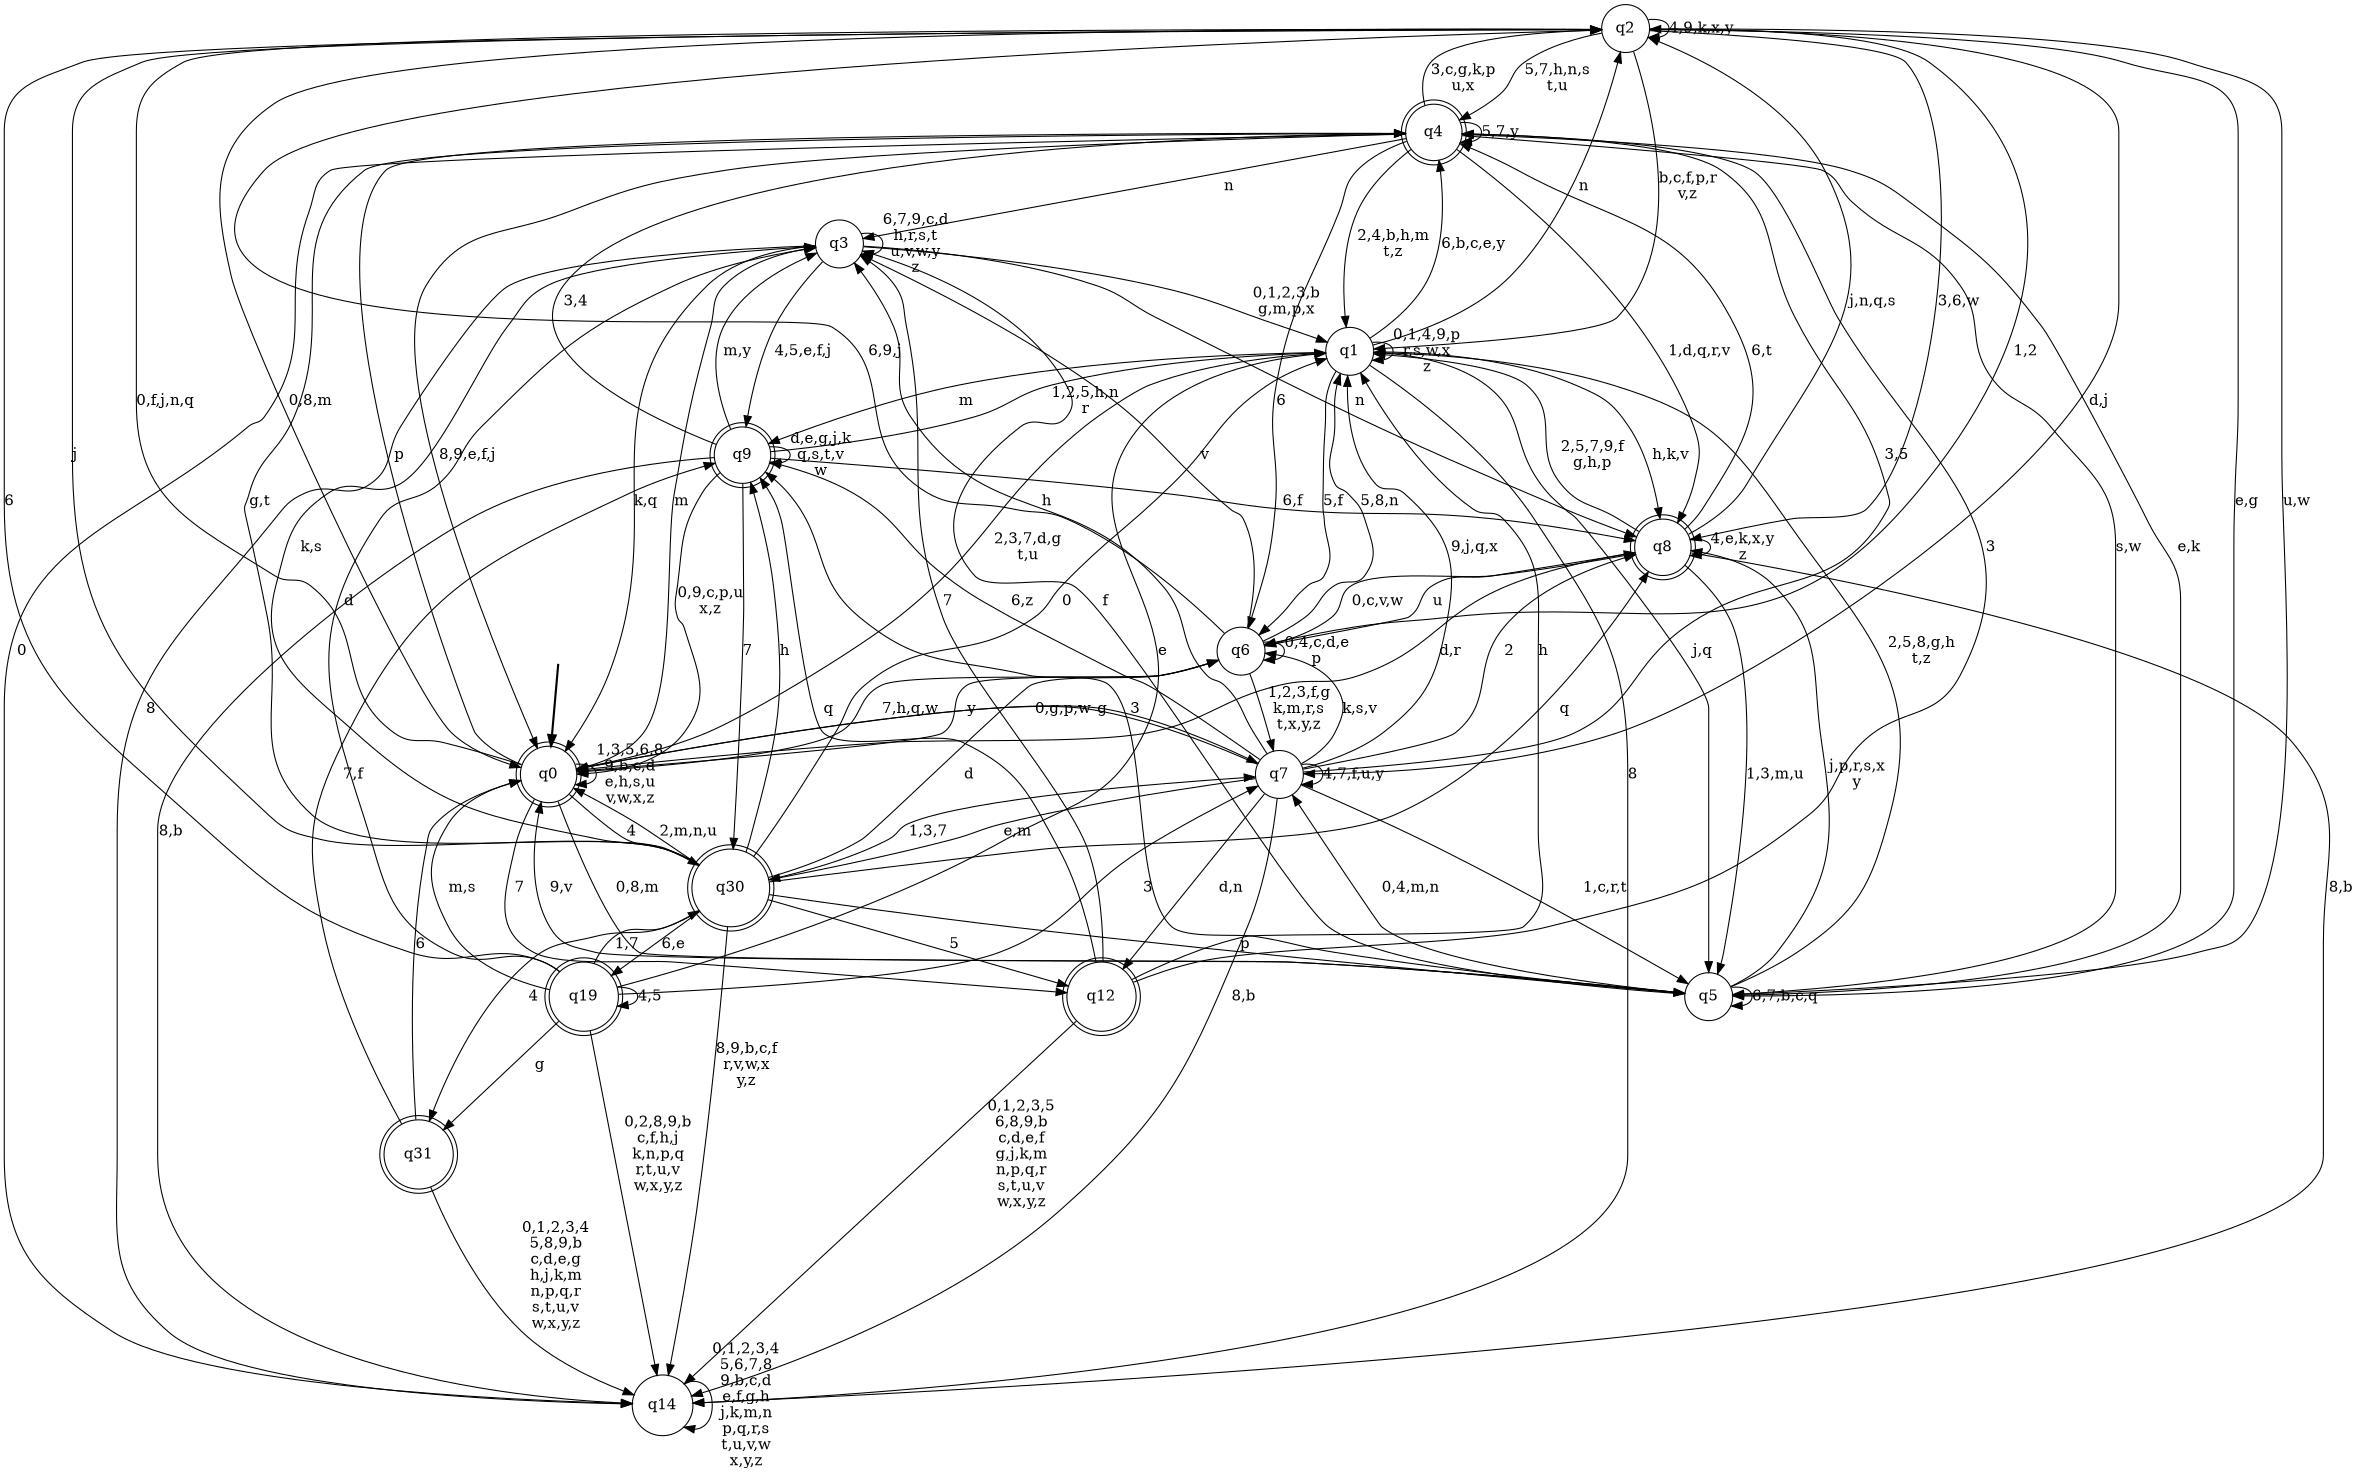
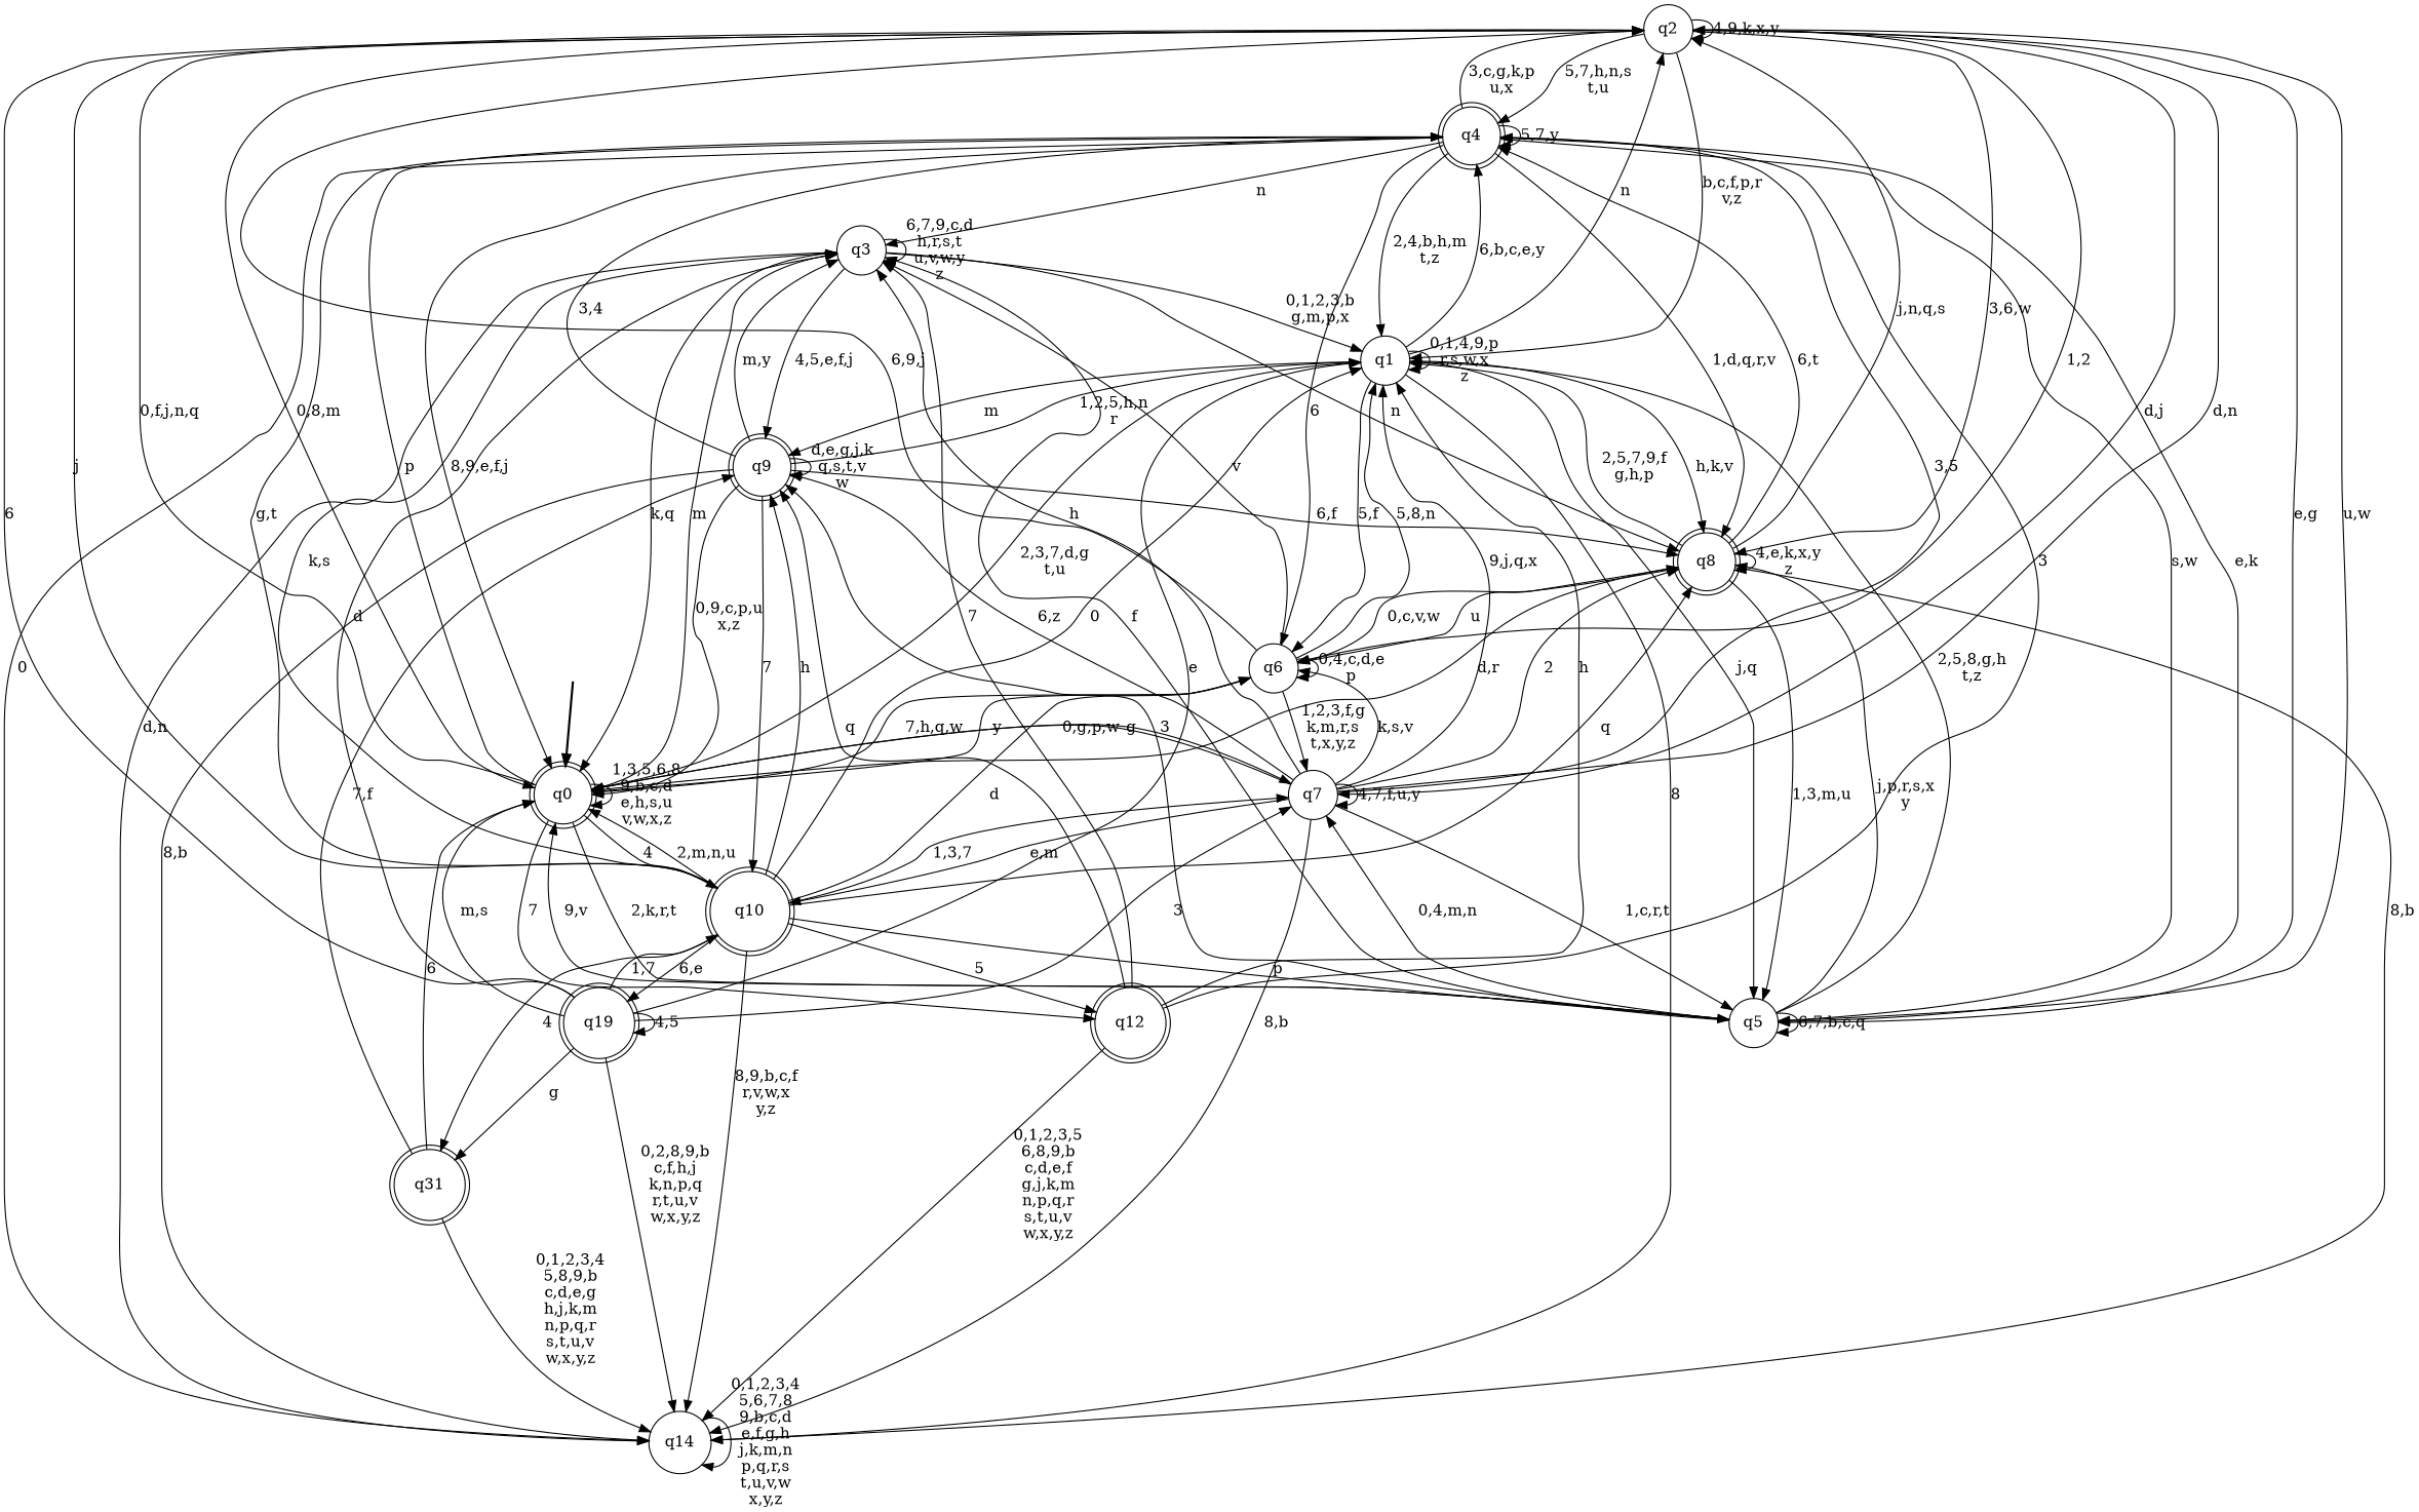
  digraph {
    rankdir=TB
    node [shape=doublecircle style="rounded,filled" color=black fillcolor=white]
    __start0 [height=0 shape=none style=invis width=0 color="" fillcolor=""]
    n2 [label=q0]
    n3 [label=q2 shape=circle style=filled]
    n4 [label=q3 shape=circle style=filled]
    n5 [label=q4]
    n6 [label=q5 shape=circle style=filled]
    n7 [label=q6 shape=circle style=filled]
    n8 [label=q7 shape=circle style=filled]
-   n9 [label=q30]
+   n9 [label=q10]
    n10 [label=q12]
    n11 [label=q1 shape=circle style=filled]
    n12 [label=q8]
    n13 [label=q9]
    n14 [label=q14 shape=circle style=filled]
    n15 [label=q31]
    n16 [label=q19]
    subgraph cluster_1 {
      nodesep=0.15
      ranksep=0.15
      style=invis
      __start0
      n2
    }
    __start0 -> n2 [penwidth=2]
    n2 -> n2 [label="1,3,5,6,8\n9,b,c,d\ne,h,s,u\nv,w,x,z"]
    n2 -> n3 [label="0,f,j,n,q"]
    n2 -> n4 [label=m]
    n2 -> n5 [label=p]
-   n2 -> n6 [label="0,8,m"]
+   n2 -> n6 [label="2,k,r,t"]
    n2 -> n7 [label=y]
    n2 -> n8 [label=g]
    n2 -> n9 [label=4]
    n2 -> n10 [label=7]
    n3 -> n2 [label="0,8,m"]
    n3 -> n3 [label="4,9,k,x,y"]
    n3 -> n5 [label="5,7,h,n,s\nt,u"]
    n3 -> n6 [label="e,g"]
    n3 -> n7 [label="1,2"]
    n3 -> n8 [label="d,j"]
    n3 -> n11 [label="b,c,f,p,r\nv,z"]
    n3 -> n12 [label="3,6,w"]
    n4 -> n2 [label="k,q"]
    n4 -> n4 [label="6,7,9,c,d\nh,r,s,t\nu,v,w,y\nz"]
    n4 -> n11 [label="0,1,2,3,b\ng,m,p,x"]
    n4 -> n12 [label=n]
    n4 -> n13 [label="4,5,e,f,j"]
-   n4 -> n14 [label=8]
+   n4 -> n14 [label="d,n"]
    n5 -> n2 [label="8,9,e,f,j"]
    n5 -> n3 [label="3,c,g,k,p\nu,x"]
    n5 -> n4 [label=n]
    n5 -> n5 [label="5,7,y"]
    n5 -> n6 [label="s,w"]
    n5 -> n7 [label=6]
    n5 -> n11 [label="2,4,b,h,m\nt,z"]
    n5 -> n12 [label="1,d,q,r,v"]
    n5 -> n14 [label=0]
    n6 -> n2 [label="9,v"]
    n6 -> n3 [label="u,w"]
    n6 -> n4 [label=f]
    n6 -> n5 [label="e,k"]
    n6 -> n6 [label="6,7,b,c,q"]
    n6 -> n8 [label="0,4,m,n"]
    n6 -> n11 [label="2,5,8,g,h\nt,z"]
    n6 -> n12 [label="j,p,r,s,x\ny"]
    n6 -> n13 [label=3]
    n7 -> n2 [label="7,h,q,w"]
    n7 -> n3 [label="6,9,j"]
    n7 -> n4 [label=v]
    n7 -> n7 [label="0,4,c,d,e\np"]
    n7 -> n8 [label="1,2,3,f,g\nk,m,r,s\nt,x,y,z"]
    n7 -> n11 [label="5,8,n"]
    n7 -> n12 [label=u]
    n8 -> n2 [label="0,g,p,w"]
-   n8 -> n10 [label="d,n"]
+   n8 -> n3 [label="d,n"]
    n8 -> n4 [label=h]
    n8 -> n5 [label="3,5"]
    n8 -> n6 [label="1,c,r,t"]
    n8 -> n7 [label="k,s,v"]
    n8 -> n8 [label="4,7,f,u,y"]
    n8 -> n9 [label="e,m"]
    n8 -> n11 [label="9,j,q,x"]
    n8 -> n12 [label=2]
    n8 -> n13 [label="6,z"]
    n8 -> n14 [label="8,b"]
    n9 -> n2 [label="2,m,n,u"]
    n9 -> n3 [label=j]
    n9 -> n4 [label="k,s"]
    n9 -> n5 [label="g,t"]
    n9 -> n6 [label=p]
    n9 -> n7 [label=d]
    n9 -> n8 [label="1,3,7"]
    n9 -> n10 [label=5]
    n9 -> n11 [label=0]
    n9 -> n12 [label=q]
    n9 -> n13 [label=h]
    n9 -> n14 [label="8,9,b,c,f\nr,v,w,x\ny,z"]
    n9 -> n15 [label=4]
    n9 -> n16 [label="6,e"]
    n10 -> n4 [label=7]
    n10 -> n5 [label=3]
    n10 -> n11 [label=h]
    n10 -> n13 [label=q]
    n10 -> n14 [label="0,1,2,3,5\n6,8,9,b\nc,d,e,f\ng,j,k,m\nn,p,q,r\ns,t,u,v\nw,x,y,z"]
    n11 -> n2 [label="2,3,7,d,g\nt,u"]
    n11 -> n3 [label=n]
    n11 -> n5 [label="6,b,c,e,y"]
    n11 -> n6 [label="j,q"]
    n11 -> n7 [label="5,f"]
    n11 -> n11 [label="0,1,4,9,p\nr,s,w,x\nz"]
    n11 -> n12 [label="h,k,v"]
    n11 -> n13 [label=m]
    n11 -> n14 [label=8]
    n12 -> n2 [label="d,r"]
    n12 -> n3 [label="j,n,q,s"]
    n12 -> n5 [label="6,t"]
    n12 -> n6 [label="1,3,m,u"]
    n12 -> n7 [label="0,c,v,w"]
    n12 -> n11 [label="2,5,7,9,f\ng,h,p"]
    n12 -> n12 [label="4,e,k,x,y\nz"]
    n12 -> n14 [label="8,b"]
    n13 -> n2 [label="0,9,c,p,u\nx,z"]
    n13 -> n4 [label="m,y"]
    n13 -> n5 [label="3,4"]
    n13 -> n9 [label=7]
    n13 -> n11 [label="1,2,5,h,n\nr"]
    n13 -> n12 [label="6,f"]
    n13 -> n13 [label="d,e,g,j,k\nq,s,t,v\nw"]
    n13 -> n14 [label="8,b"]
    n14 -> n14 [label="0,1,2,3,4\n5,6,7,8\n9,b,c,d\ne,f,g,h\nj,k,m,n\np,q,r,s\nt,u,v,w\nx,y,z"]
    n15 -> n2 [label=6]
    n15 -> n13 [label="7,f"]
    n15 -> n14 [label="0,1,2,3,4\n5,8,9,b\nc,d,e,g\nh,j,k,m\nn,p,q,r\ns,t,u,v\nw,x,y,z"]
    n16 -> n2 [label="m,s"]
    n16 -> n3 [label=6]
    n16 -> n4 [label=d]
    n16 -> n8 [label=3]
    n16 -> n9 [label="1,7"]
    n16 -> n11 [label=e]
    n16 -> n14 [label="0,2,8,9,b\nc,f,h,j\nk,n,p,q\nr,t,u,v\nw,x,y,z"]
    n16 -> n15 [label=g]
    n16 -> n16 [label="4,5"]
  }
